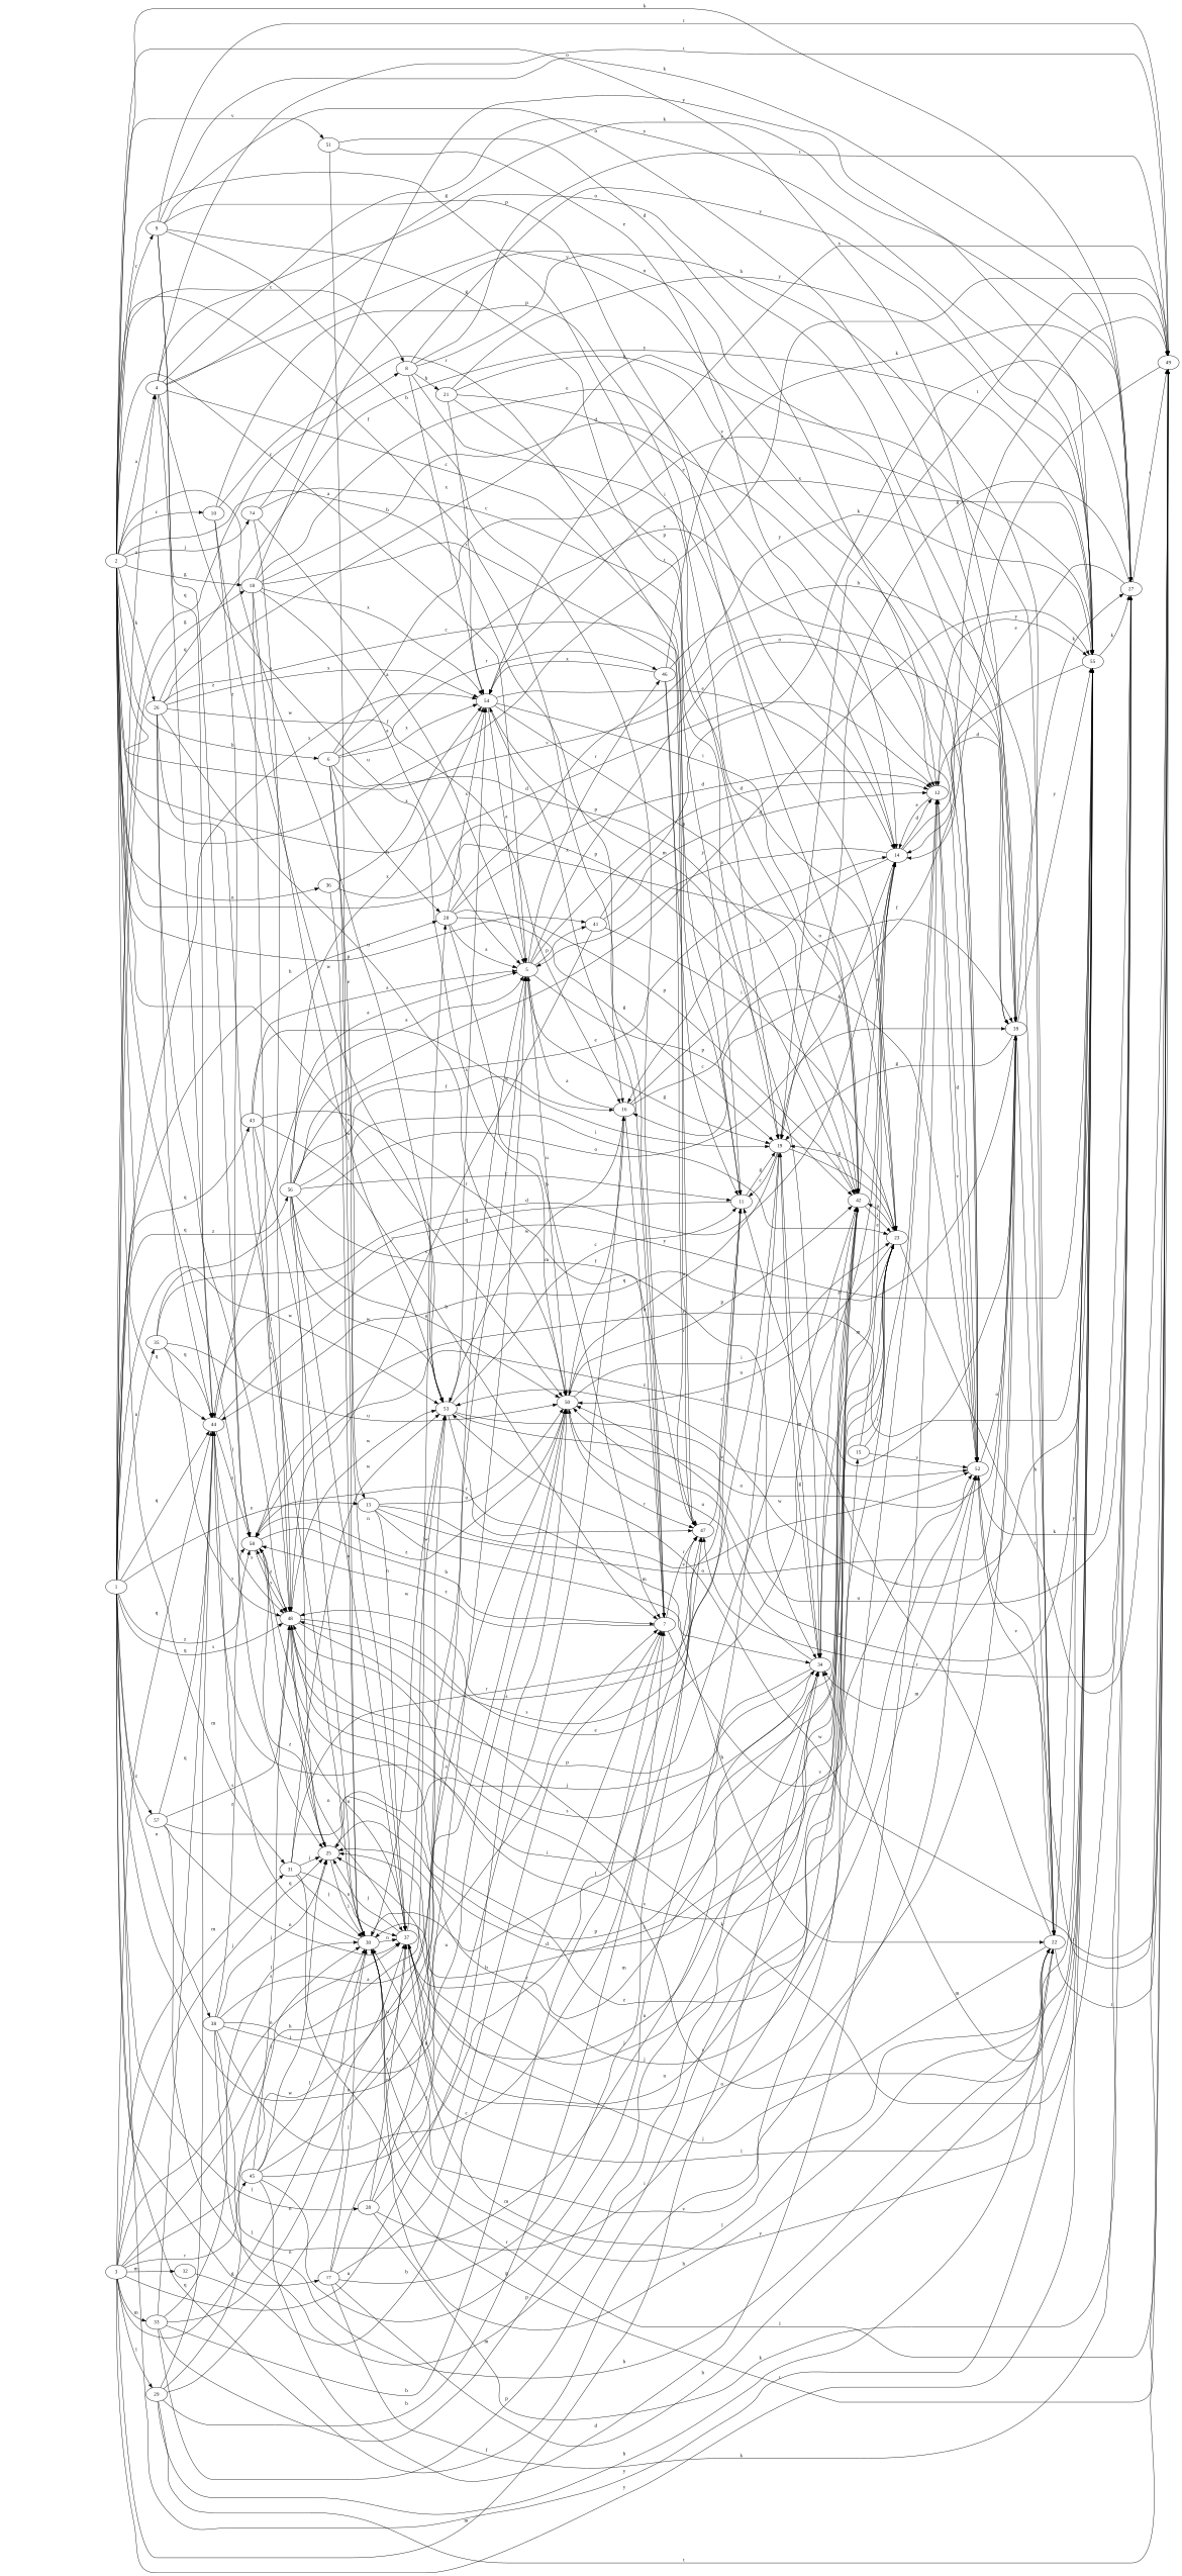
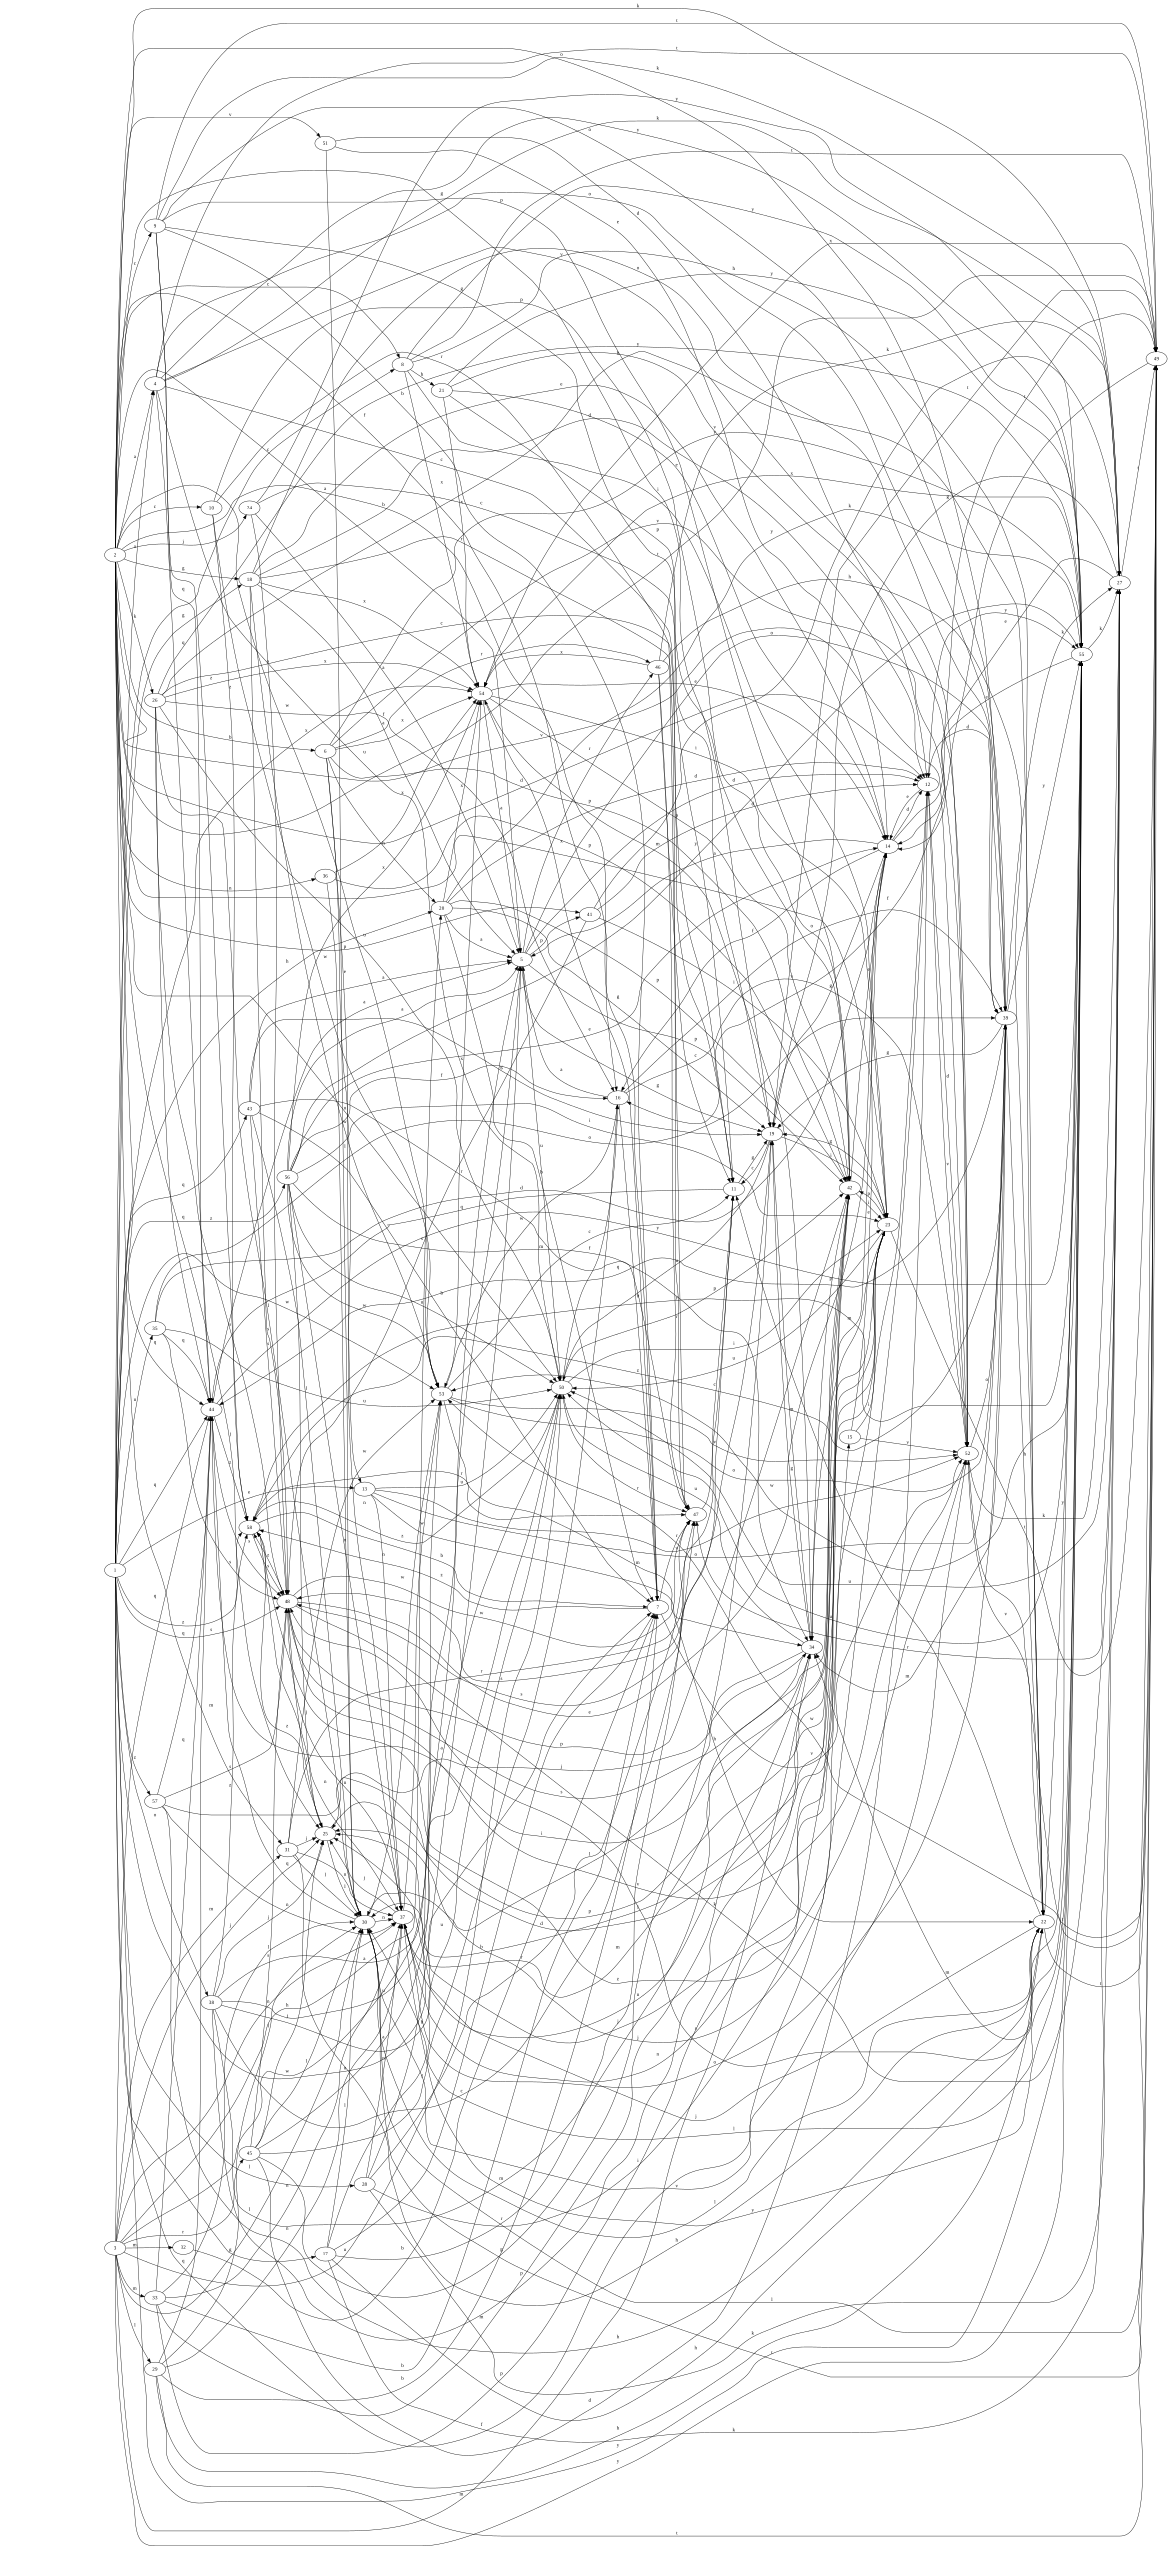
  strict digraph {
    fontname="Liberation Serif"
    rankdir=LR
    node [fontname="Liberation Serif"]
    edge [fontname="Liberation Serif"]
    1
    4
    18
    20
    28
    38
    43
    44
    54
    56
    17
    58
    8
    53
    57
    13
    15
    35
    48
    55
    50
    11
    39
    52
    27
    49
    5
    12
    14
    47
    7
    19
    42
    23
    37
    25
    34
    30
    16
    22
    21
    2
    24
    6
    9
    10
    26
    41
    51
    31
    36
    46
    45
    29
    32
    33
    3
    1 -> 4 [label=a]
    1 -> 18 [label=g]
    1 -> 20 [label=h]
    1 -> 28 [label=l]
    1 -> 38 [label=o]
    1 -> 43 [label=q]
    1 -> 44 [label=q]
    1 -> 54 [label=x]
    1 -> 56 [label=z]
    1 -> 17 [label=g]
    1 -> 58 [label=z]
    1 -> 8 [label=c]
    1 -> 53 [label=w]
    1 -> 57 [label=z]
    1 -> 13 [label=e]
    1 -> 15 [label=f]
    1 -> 35 [label=n]
    1 -> 48 [label=s]
    1 -> 55 [label=y]
    1 -> 50 [label=u]
    4 -> 44 [label=q]
    4 -> 55 [label=y]
    4 -> 50 [label=u]
    4 -> 11 [label=c]
    4 -> 39 [label=o]
    4 -> 52 [label=v]
    4 -> 27 [label=k]
    4 -> 49 [label=t]
    18 -> 54 [label=x]
    18 -> 53 [label=w]
    18 -> 48 [label=s]
    18 -> 39 [label=o]
    18 -> 5 [label=a]
    18 -> 12 [label=d]
    18 -> 14 [label=e]
    18 -> 47 [label=r]
    20 -> 54 [label=x]
    20 -> 55 [label=y]
    20 -> 5 [label=a]
    20 -> 12 [label=d]
    20 -> 7 [label=b]
    20 -> 19 [label=g]
    20 -> 42 [label=p]
    28 -> 27 [label=k]
    28 -> 5 [label=a]
    28 -> 47 [label=r]
    28 -> 23 [label=i]
    28 -> 37 [label=n]
    38 -> 58 [label=z]
    38 -> 50 [label=u]
    38 -> 11 [label=c]
    38 -> 5 [label=a]
    38 -> 7 [label=b]
    38 -> 42 [label=p]
    38 -> 25 [label=j]
    38 -> 34 [label=m]
    43 -> 48 [label=s]
    43 -> 5 [label=a]
    43 -> 47 [label=r]
    43 -> 7 [label=b]
    43 -> 19 [label=g]
    43 -> 30 [label=l]
    44 -> 58 [label=z]
    44 -> 48 [label=s]
    44 -> 55 [label=y]
    44 -> 5 [label=a]
    44 -> 23 [label=i]
    54 -> 5 [label=a]
    54 -> 14 [label=e]
    54 -> 42 [label=p]
    54 -> 23 [label=i]
    54 -> 34 [label=m]
    56 -> 54 [label=x]
    56 -> 53 [label=w]
    56 -> 55 [label=y]
    56 -> 50 [label=u]
-   56 -> 11 [label=c]
    56 -> 5 [label=a]
    56 -> 14 [label=e]
    56 -> 23 [label=i]
    56 -> 37 [label=n]
    56 -> 25 [label=j]
    56 -> 34 [label=m]
    56 -> 16 [label=f]
    17 -> 50 [label=u]
    17 -> 27 [label=k]
    17 -> 47 [label=r]
    17 -> 7 [label=b]
    17 -> 30 [label=l]
    17 -> 22 [label=h]
    58 -> 48 [label=s]
    58 -> 55 [label=y]
    58 -> 47 [label=r]
    58 -> 7 [label=b]
    58 -> 37 [label=n]
    8 -> 54 [label=x]
    8 -> 55 [label=y]
    8 -> 49 [label=t]
    8 -> 23 [label=i]
    8 -> 22 [label=h]
    8 -> 21 [label=h]
    53 -> 54 [label=x]
    53 -> 11 [label=c]
    53 -> 39 [label=o]
    53 -> 52 [label=v]
    53 -> 34 [label=m]
    57 -> 44 [label=q]
    57 -> 48 [label=s]
    57 -> 12 [label=d]
    57 -> 37 [label=n]
    57 -> 22 [label=h]
    13 -> 50 [label=u]
    13 -> 39 [label=o]
    13 -> 52 [label=v]
    13 -> 37 [label=n]
    13 -> 22 [label=h]
    15 -> 52 [label=v]
    15 -> 14 [label=e]
    15 -> 23 [label=i]
    35 -> 44 [label=q]
    35 -> 48 [label=s]
    35 -> 50 [label=u]
    35 -> 39 [label=o]
    35 -> 14 [label=d]
    48 -> 58 [label=z]
-   48 -> 53 [label=w]
+   48 -> 47 [label=w]
    48 -> 52 [label=v]
    48 -> 27 [label=k]
    48 -> 14 [label=e]
    48 -> 42 [label=p]
    48 -> 37 [label=n]
    48 -> 25 [label=j]
    55 -> 54 [label=x]
    55 -> 53 [label=w]
    55 -> 48 [label=s]
    55 -> 50 [label=u]
    55 -> 27 [label=k]
    55 -> 14 [label=e]
    55 -> 34 [label=m]
    55 -> 30 [label=l]
    50 -> 58 [label=z]
    50 -> 47 [label=r]
    50 -> 42 [label=p]
    50 -> 23 [label=i]
    50 -> 16 [label=f]
    11 -> 44 [label=q]
    11 -> 48 [label=s]
    11 -> 19 [label=g]
    39 -> 44 [label=q]
    39 -> 58 [label=z]
    39 -> 55 [label=y]
    39 -> 27 [label=k]
    39 -> 12 [label=d]
    39 -> 19 [label=g]
    39 -> 34 [label=m]
    39 -> 22 [label=h]
    52 -> 58 [label=z]
    52 -> 39 [label=o]
    52 -> 27 [label=k]
    52 -> 49 [label=t]
    52 -> 12 [label=d]
    27 -> 50 [label=u]
    27 -> 49 [label=t]
    27 -> 14 [label=e]
    27 -> 47 [label=r]
    27 -> 19 [label=g]
    49 -> 54 [label=x]
    49 -> 53 [label=w]
    49 -> 30 [label=l]
    49 -> 16 [label=f]
    5 -> 50 [label=u]
    5 -> 39 [label=o]
    5 -> 12 [label=d]
    5 -> 19 [label=g]
    5 -> 42 [label=p]
    5 -> 41 [label=p]
    5 -> 46 [label=r]
    12 -> 55 [label=y]
    12 -> 52 [label=v]
    12 -> 14 [label=e]
    12 -> 25 [label=j]
    14 -> 49 [label=t]
    14 -> 5 [label=a]
    14 -> 12 [label=d]
    14 -> 19 [label=g]
    14 -> 30 [label=l]
    14 -> 16 [label=f]
    47 -> 11 [label=c]
    7 -> 54 [label=x]
    7 -> 58 [label=z]
    7 -> 52 [label=v]
    7 -> 47 [label=r]
    19 -> 48 [label=s]
    19 -> 50 [label=u]
    19 -> 11 [label=c]
    19 -> 49 [label=t]
    19 -> 23 [label=i]
    19 -> 34 [label=m]
    42 -> 48 [label=s]
    42 -> 14 [label=e]
    42 -> 23 [label=i]
    42 -> 37 [label=n]
    23 -> 50 [label=u]
    23 -> 49 [label=t]
    23 -> 19 [label=g]
    23 -> 42 [label=p]
    23 -> 37 [label=n]
    23 -> 25 [label=j]
    23 -> 34 [label=m]
    37 -> 53 [label=w]
    37 -> 55 [label=y]
    37 -> 39 [label=o]
    37 -> 25 [label=j]
    37 -> 34 [label=m]
    25 -> 58 [label=z]
    25 -> 42 [label=p]
    25 -> 30 [label=l]
    34 -> 50 [label=u]
    34 -> 19 [label=g]
    34 -> 42 [label=p]
    34 -> 25 [label=j]
    34 -> 30 [label=l]
    30 -> 44 [label=q]
    30 -> 53 [label=w]
    30 -> 52 [label=v]
    30 -> 49 [label=t]
    30 -> 37 [label=n]
    16 -> 53 [label=w]
    16 -> 39 [label=o]
    16 -> 52 [label=v]
    16 -> 5 [label=a]
    16 -> 7 [label=b]
    22 -> 55 [label=y]
    22 -> 11 [label=c]
    22 -> 52 [label=v]
    22 -> 49 [label=t]
    22 -> 25 [label=j]
    22 -> 30 [label=l]
    21 -> 54 [label=x]
    21 -> 55 [label=y]
    21 -> 52 [label=v]
    21 -> 14 [label=e]
    21 -> 42 [label=p]
    2 -> 4 [label=a]
    2 -> 18 [label=g]
    2 -> 44 [label=q]
    2 -> 8 [label=c]
    2 -> 53 [label=w]
    2 -> 50 [label=u]
    2 -> 39 [label=o]
    2 -> 52 [label=v]
    2 -> 27 [label=k]
    2 -> 49 [label=t]
    2 -> 5 [label=a]
    2 -> 12 [label=d]
    2 -> 7 [label=b]
    2 -> 19 [label=g]
    2 -> 23 [label=i]
    2 -> 25 [label=j]
    2 -> 16 [label=f]
    2 -> 24 [label=j]
    2 -> 6 [label=b]
    2 -> 9 [label=c]
    2 -> 10 [label=c]
    2 -> 26 [label=k]
    2 -> 41 [label=p]
    2 -> 51 [label=v]
    2 -> 31 [label=m]
    2 -> 36 [label=n]
    24 -> 48 [label=s]
    24 -> 55 [label=y]
    24 -> 11 [label=c]
    24 -> 5 [label=a]
    6 -> 20 [label=h]
    6 -> 54 [label=x]
    6 -> 13 [label=e]
    6 -> 55 [label=y]
    6 -> 52 [label=v]
    6 -> 42 [label=p]
    6 -> 37 [label=n]
    6 -> 46 [label=r]
    9 -> 44 [label=q]
    9 -> 58 [label=z]
    9 -> 39 [label=o]
    9 -> 27 [label=k]
    9 -> 49 [label=t]
    9 -> 7 [label=b]
    9 -> 19 [label=g]
    9 -> 42 [label=p]
    10 -> 58 [label=z]
    10 -> 53 [label=w]
    10 -> 47 [label=r]
    10 -> 42 [label=p]
    26 -> 44 [label=q]
    26 -> 54 [label=x]
    26 -> 48 [label=s]
    26 -> 55 [label=y]
    26 -> 50 [label=u]
    26 -> 11 [label=c]
    26 -> 30 [label=l]
    26 -> 16 [label=f]
    26 -> 22 [label=h]
    41 -> 48 [label=s]
    41 -> 27 [label=k]
    41 -> 12 [label=d]
    41 -> 23 [label=i]
    51 -> 12 [label=d]
    51 -> 14 [label=e]
    51 -> 30 [label=l]
    31 -> 53 [label=w]
    31 -> 47 [label=r]
    31 -> 37 [label=n]
    31 -> 25 [label=j]
    31 -> 30 [label=l]
    31 -> 22 [label=h]
    36 -> 54 [label=x]
    36 -> 42 [label=p]
    36 -> 30 [label=l]
    46 -> 54 [label=x]
    46 -> 11 [label=c]
    46 -> 27 [label=k]
    46 -> 47 [label=r]
    46 -> 22 [label=h]
    45 -> 48 [label=s]
    45 -> 5 [label=a]
    45 -> 12 [label=d]
    45 -> 19 [label=g]
    45 -> 25 [label=j]
    45 -> 30 [label=l]
    45 -> 16 [label=f]
    29 -> 44 [label=q]
    29 -> 49 [label=t]
    29 -> 7 [label=b]
    29 -> 37 [label=n]
    29 -> 30 [label=l]
    29 -> 22 [label=h]
    32 -> 7 [label=b]
    33 -> 44 [label=q]
    33 -> 7 [label=b]
    33 -> 42 [label=p]
    33 -> 37 [label=n]
    33 -> 34 [label=m]
    33 -> 30 [label=l]
    3 -> 20 [label=h]
    3 -> 44 [label=q]
    3 -> 53 [label=w]
    3 -> 55 [label=y]
    3 -> 50 [label=u]
    3 -> 37 [label=n]
    3 -> 25 [label=j]
    3 -> 34 [label=m]
    3 -> 30 [label=l]
    3 -> 31 [label=m]
    3 -> 45 [label=r]
    3 -> 29 [label=l]
    3 -> 32 [label=m]
    3 -> 33 [label=m]
  }
